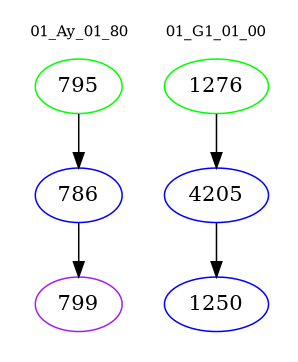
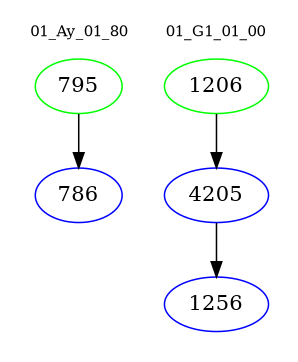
  digraph {
    node [color=blue]
    edge [color=black]
    n1 [color=green label=795]
    n2 [label=786]
-   n3 [color=purple label=799]
-   n4 [color=green label=1276]
+   n4 [color=green label=1206]
    n5 [label=4205]
-   n6 [label=1250]
+   n6 [label=1256]
    subgraph cluster_1 {
      color=white
      fontsize=10
      label="01_Ay_01_80"
      n1
      n2
-     n3
    }
    subgraph cluster_2 {
      color=white
      fontsize=10
      label="01_G1_01_00"
      n4
      n5
      n6
    }
    n1 -> n2
-   n2 -> n3
    n4 -> n5
    n5 -> n6
  }
